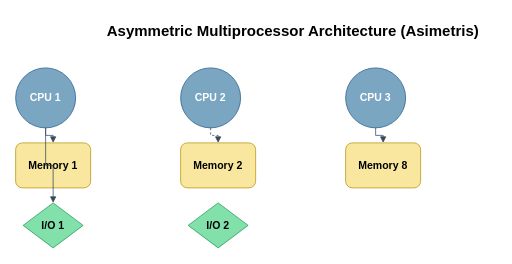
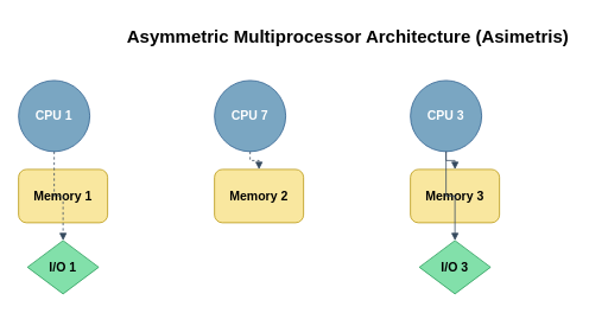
  <mxCell id="0" />
  <mxCell id="1" parent="0" />
  <mxCell id="2" value="Asymmetric Multiprocessor Architecture (Asimetris)" style="text;html=1;fontSize=20;fontStyle=1;align=center;verticalAlign=middle;whiteSpace=wrap;fontFamily=Helvetica;fontWeight=bold;" vertex="1" parent="1"><mxGeometry x="120" y="20" width="540" height="40" as="geometry" /></mxCell>
  <mxCell id="3" value="CPU 1" style="shape=ellipse;whiteSpace=wrap;html=1;aspect=fixed;fillColor=#7aa6c2;strokeColor=#2a5c8c;fontSize=14;fontStyle=1;fontColor=#ffffff;" vertex="1" parent="1"><mxGeometry x="20" y="90" width="80" height="80" as="geometry" /></mxCell>
  <mxCell id="4" value="Memory 1" style="rounded=1;whiteSpace=wrap;html=1;fillColor=#f9e79f;strokeColor=#b7950b;fontSize=14;fontStyle=1;fontFamily=Helvetica;" vertex="1" parent="1"><mxGeometry x="20" y="190" width="100" height="60" as="geometry" /></mxCell>
  <mxCell id="5" value="I/O 1" style="rhombus;whiteSpace=wrap;html=1;fillColor=#82e0aa;strokeColor=#229954;fontSize=14;fontStyle=1;fontFamily=Helvetica;" vertex="1" parent="1"><mxGeometry x="30" y="270" width="80" height="60" as="geometry" /></mxCell>
- <mxCell id="6" value="CPU 2" style="shape=ellipse;whiteSpace=wrap;html=1;aspect=fixed;fillColor=#7aa6c2;strokeColor=#2a5c8c;fontSize=14;fontStyle=1;fontColor=#ffffff;" vertex="1" parent="1"><mxGeometry x="240" y="90" width="80" height="80" as="geometry" /></mxCell>
+ <mxCell id="6" value="CPU 7" style="shape=ellipse;whiteSpace=wrap;html=1;aspect=fixed;fillColor=#7aa6c2;strokeColor=#2a5c8c;fontSize=14;fontStyle=1;fontColor=#ffffff;" vertex="1" parent="1"><mxGeometry x="240" y="90" width="80" height="80" as="geometry" /></mxCell>
  <mxCell id="7" value="Memory 2" style="rounded=1;whiteSpace=wrap;html=1;fillColor=#f9e79f;strokeColor=#b7950b;fontSize=14;fontStyle=1;fontFamily=Helvetica;" vertex="1" parent="1"><mxGeometry x="240" y="190" width="100" height="60" as="geometry" /></mxCell>
- <mxCell id="8" value="I/O 2" style="rhombus;whiteSpace=wrap;html=1;fillColor=#82e0aa;strokeColor=#229954;fontSize=14;fontStyle=1;fontFamily=Helvetica;" vertex="1" parent="1"><mxGeometry x="250" y="270" width="80" height="60" as="geometry" /></mxCell>
  <mxCell id="9" value="CPU 3" style="shape=ellipse;whiteSpace=wrap;html=1;aspect=fixed;fillColor=#7aa6c2;strokeColor=#2a5c8c;fontSize=14;fontStyle=1;fontColor=#ffffff;" vertex="1" parent="1"><mxGeometry x="460" y="90" width="80" height="80" as="geometry" /></mxCell>
- <mxCell id="10" value="Memory 8" style="rounded=1;whiteSpace=wrap;html=1;fillColor=#f9e79f;strokeColor=#b7950b;fontSize=14;fontStyle=1;fontFamily=Helvetica;" vertex="1" parent="1"><mxGeometry x="460" y="190" width="100" height="60" as="geometry" /></mxCell>
- <mxCell id="12" style="edgeStyle=orthogonalEdgeStyle;rounded=0;strokeColor=#34495e;endArrow=block;endFill=1;" edge="1" source="3" target="4" parent="1"><mxGeometry relative="1" as="geometry" /></mxCell>
+ <mxCell id="10" value="Memory 3" style="rounded=1;whiteSpace=wrap;html=1;fillColor=#f9e79f;strokeColor=#b7950b;fontSize=14;fontStyle=1;fontFamily=Helvetica;" vertex="1" parent="1"><mxGeometry x="460" y="190" width="100" height="60" as="geometry" /></mxCell>
+ <mxCell id="11" value="I/O 3" style="rhombus;whiteSpace=wrap;html=1;fillColor=#82e0aa;strokeColor=#229954;fontSize=14;fontStyle=1;fontFamily=Helvetica;" vertex="1" parent="1"><mxGeometry x="470" y="270" width="80" height="60" as="geometry" /></mxCell>
  <mxCell id="13" style="edgeStyle=orthogonalEdgeStyle;rounded=0;strokeColor=#34495e;endArrow=block;endFill=1;dashed=1;" edge="1" source="6" target="7" parent="1"><mxGeometry relative="1" as="geometry" /></mxCell>
  <mxCell id="14" style="edgeStyle=orthogonalEdgeStyle;rounded=0;strokeColor=#34495e;endArrow=block;endFill=1;" edge="1" source="9" target="10" parent="1"><mxGeometry relative="1" as="geometry" /></mxCell>
- <mxCell id="15" style="edgeStyle=orthogonalEdgeStyle;rounded=0;strokeColor=#34495e;endArrow=block;endFill=1;" edge="1" source="3" target="5" parent="1"><mxGeometry relative="1" as="geometry" /></mxCell>
+ <mxCell id="15" style="edgeStyle=orthogonalEdgeStyle;rounded=0;strokeColor=#34495e;endArrow=block;endFill=1;dashed=1;" edge="1" source="3" target="5" parent="1"><mxGeometry relative="1" as="geometry" /></mxCell>
+ <mxCell id="16" style="edgeStyle=orthogonalEdgeStyle;rounded=0;strokeColor=#34495e;endArrow=block;endFill=1;" edge="1" source="9" target="11" parent="1"><mxGeometry relative="1" as="geometry" /></mxCell>
